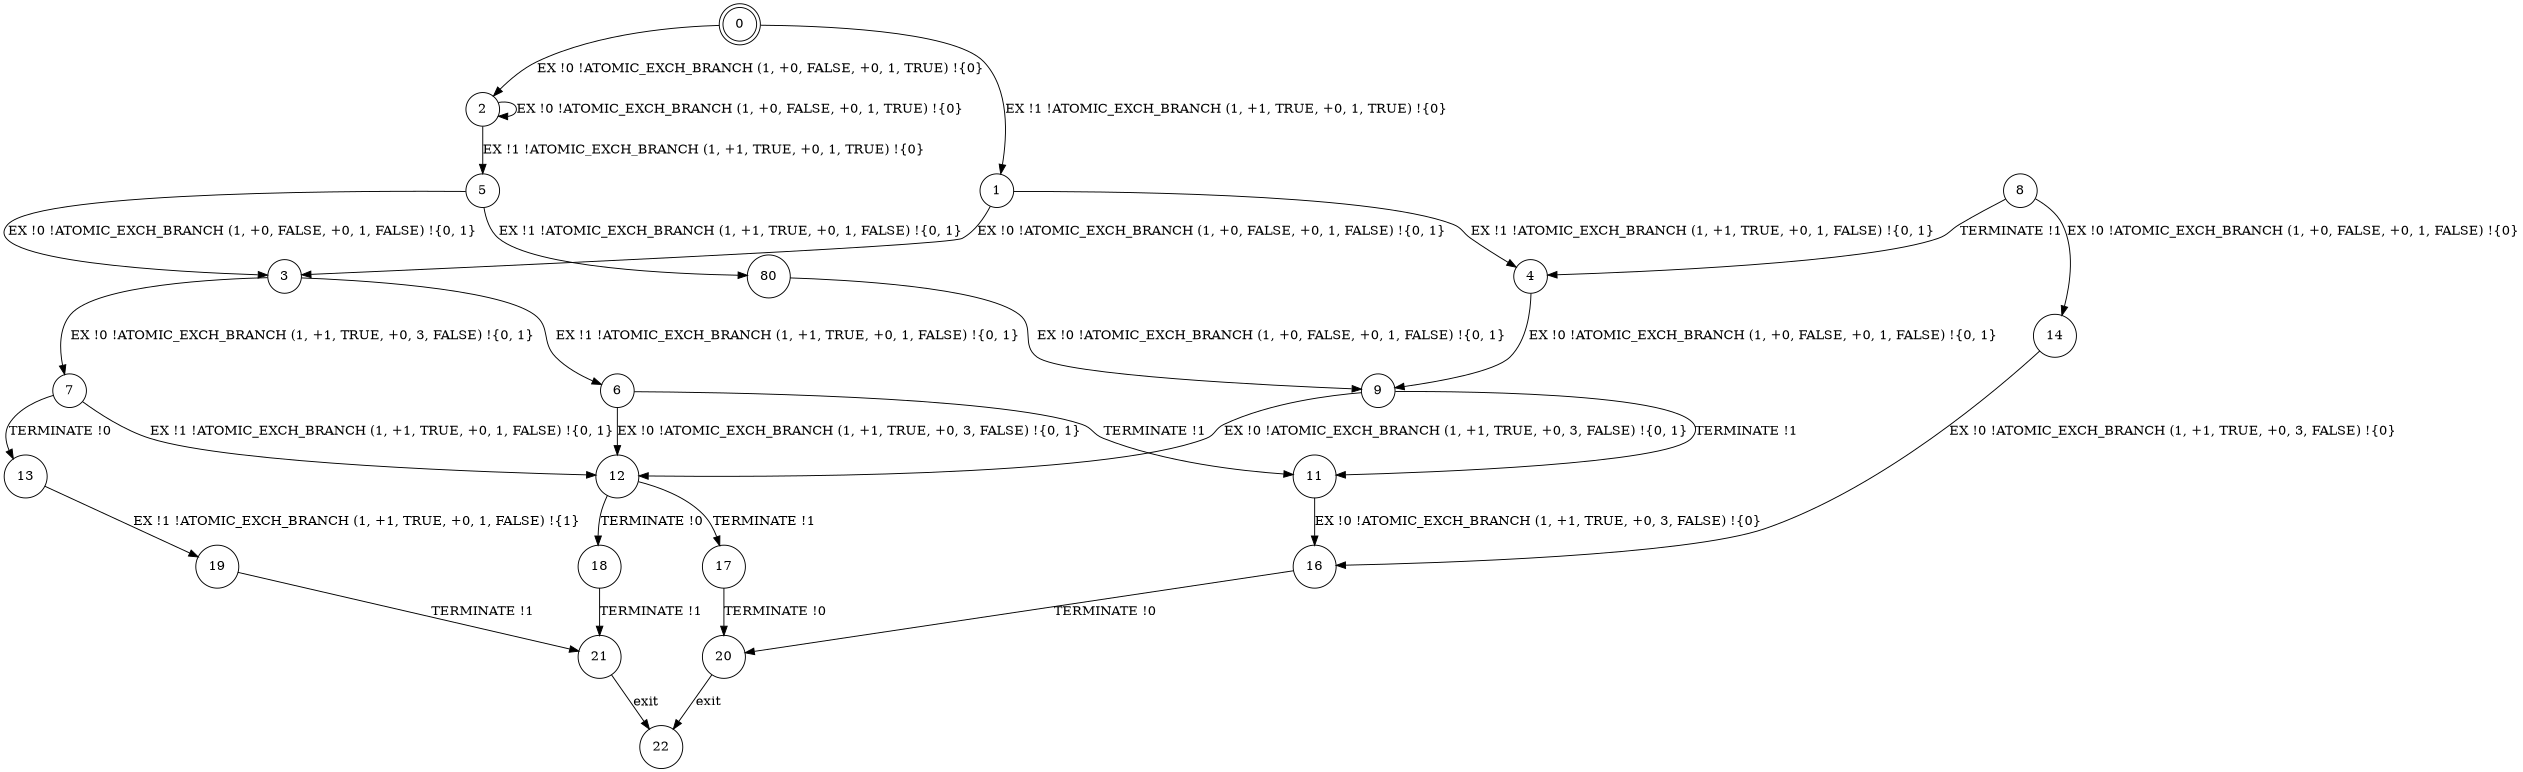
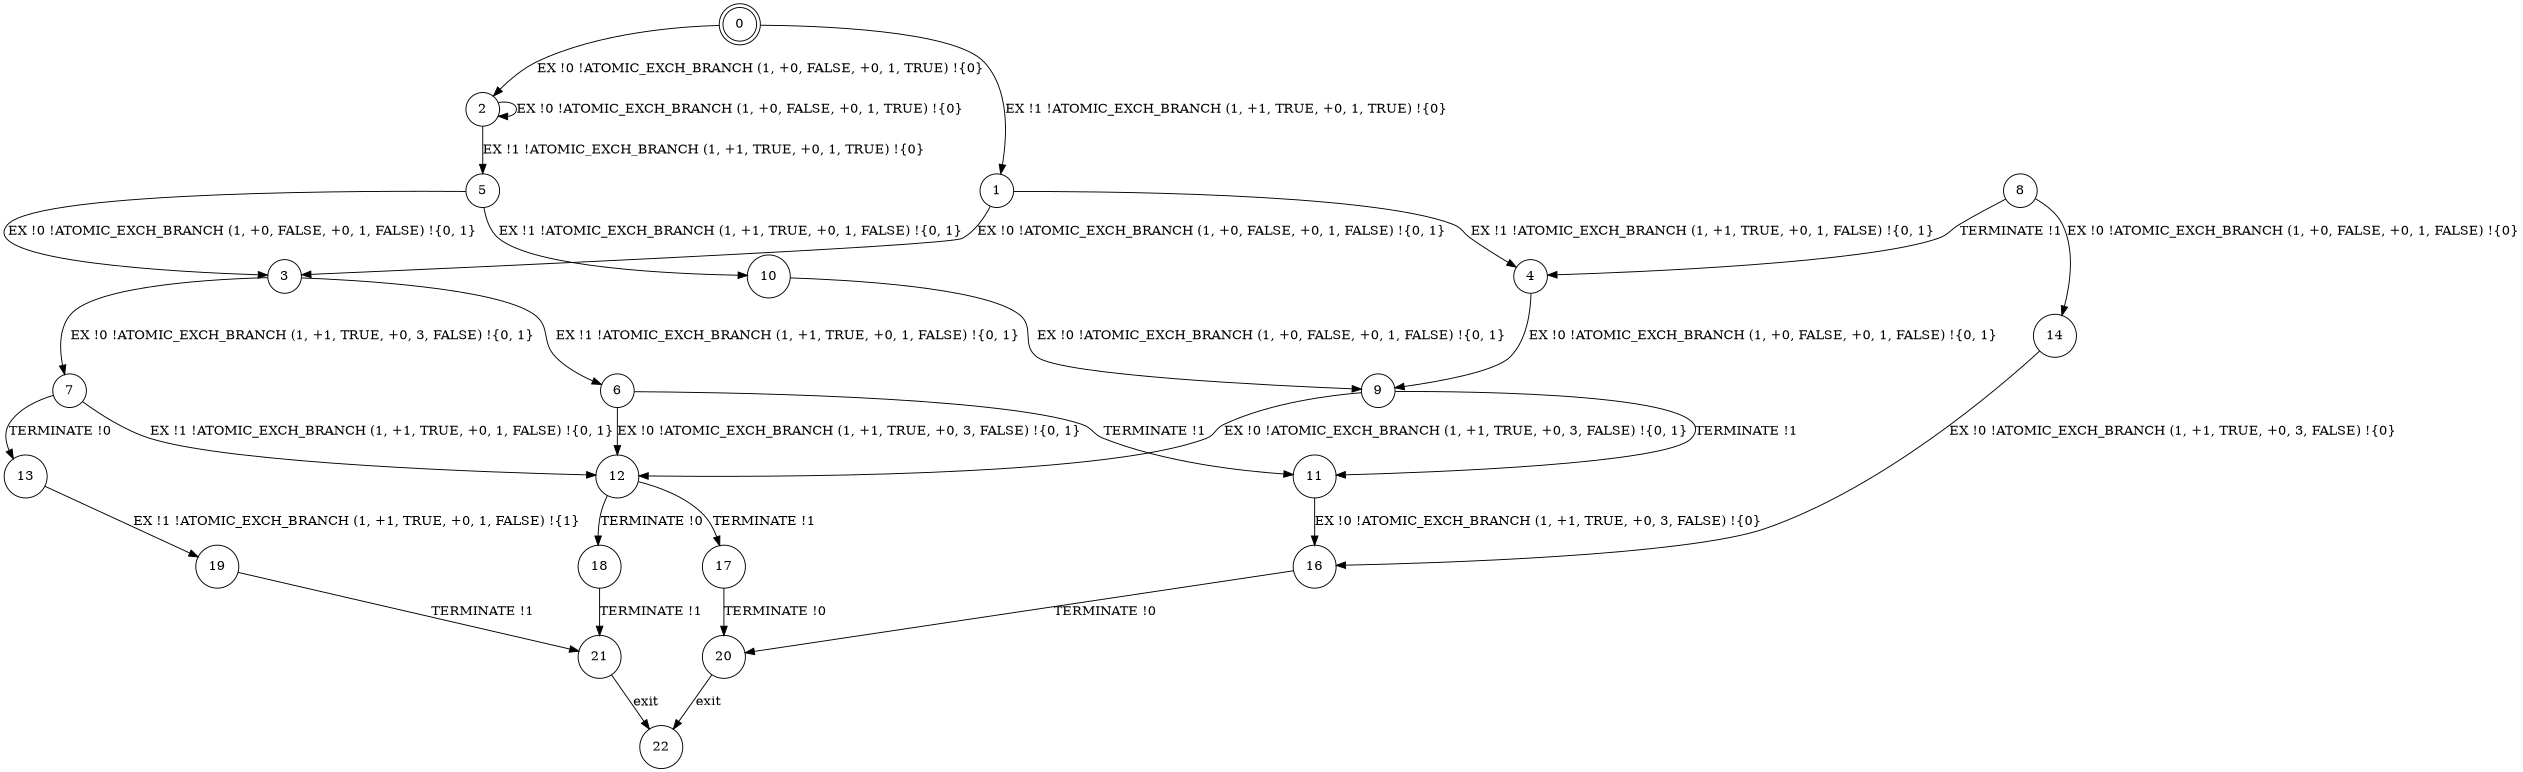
  digraph {
    node [shape=circle]
    0 [peripheries=2]
    1
    2
    3
    4
    5
    6
    7
    9
-   10 [label=80]
+   10
    11
    12
    13
    8
    14
    16
    17
    18
    19
    20
    21
    22
    0 -> 1 [label="EX !1 !ATOMIC_EXCH_BRANCH (1, +1, TRUE, +0, 1, TRUE) !{0}"]
    0 -> 2 [label="EX !0 !ATOMIC_EXCH_BRANCH (1, +0, FALSE, +0, 1, TRUE) !{0}"]
    1 -> 3 [label="EX !0 !ATOMIC_EXCH_BRANCH (1, +0, FALSE, +0, 1, FALSE) !{0, 1}"]
    1 -> 4 [label="EX !1 !ATOMIC_EXCH_BRANCH (1, +1, TRUE, +0, 1, FALSE) !{0, 1}"]
    2 -> 2 [label="EX !0 !ATOMIC_EXCH_BRANCH (1, +0, FALSE, +0, 1, TRUE) !{0}"]
    2 -> 5 [label="EX !1 !ATOMIC_EXCH_BRANCH (1, +1, TRUE, +0, 1, TRUE) !{0}"]
    3 -> 6 [label="EX !1 !ATOMIC_EXCH_BRANCH (1, +1, TRUE, +0, 1, FALSE) !{0, 1}"]
    3 -> 7 [label="EX !0 !ATOMIC_EXCH_BRANCH (1, +1, TRUE, +0, 3, FALSE) !{0, 1}"]
    4 -> 9 [label="EX !0 !ATOMIC_EXCH_BRANCH (1, +0, FALSE, +0, 1, FALSE) !{0, 1}"]
    5 -> 3 [label="EX !0 !ATOMIC_EXCH_BRANCH (1, +0, FALSE, +0, 1, FALSE) !{0, 1}"]
    5 -> 10 [label="EX !1 !ATOMIC_EXCH_BRANCH (1, +1, TRUE, +0, 1, FALSE) !{0, 1}"]
    6 -> 11 [label="TERMINATE !1"]
    6 -> 12 [label="EX !0 !ATOMIC_EXCH_BRANCH (1, +1, TRUE, +0, 3, FALSE) !{0, 1}"]
    7 -> 12 [label="EX !1 !ATOMIC_EXCH_BRANCH (1, +1, TRUE, +0, 1, FALSE) !{0, 1}"]
    7 -> 13 [label="TERMINATE !0"]
    9 -> 11 [label="TERMINATE !1"]
    9 -> 12 [label="EX !0 !ATOMIC_EXCH_BRANCH (1, +1, TRUE, +0, 3, FALSE) !{0, 1}"]
    10 -> 9 [label="EX !0 !ATOMIC_EXCH_BRANCH (1, +0, FALSE, +0, 1, FALSE) !{0, 1}"]
    11 -> 16 [label="EX !0 !ATOMIC_EXCH_BRANCH (1, +1, TRUE, +0, 3, FALSE) !{0}"]
    12 -> 17 [label="TERMINATE !1"]
    12 -> 18 [label="TERMINATE !0"]
    13 -> 19 [label="EX !1 !ATOMIC_EXCH_BRANCH (1, +1, TRUE, +0, 1, FALSE) !{1}"]
    8 -> 4 [label="TERMINATE !1"]
    8 -> 14 [label="EX !0 !ATOMIC_EXCH_BRANCH (1, +0, FALSE, +0, 1, FALSE) !{0}"]
    14 -> 16 [label="EX !0 !ATOMIC_EXCH_BRANCH (1, +1, TRUE, +0, 3, FALSE) !{0}"]
    16 -> 20 [label="TERMINATE !0"]
    17 -> 20 [label="TERMINATE !0"]
    18 -> 21 [label="TERMINATE !1"]
    19 -> 21 [label="TERMINATE !1"]
    20 -> 22 [label=exit]
    21 -> 22 [label=exit]
  }
